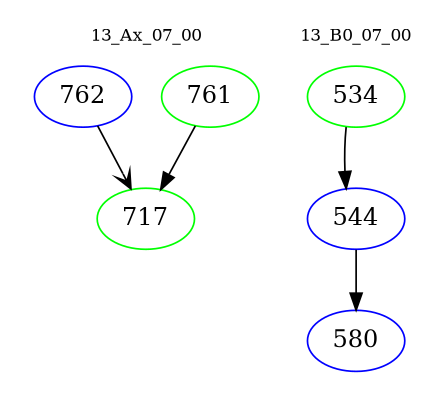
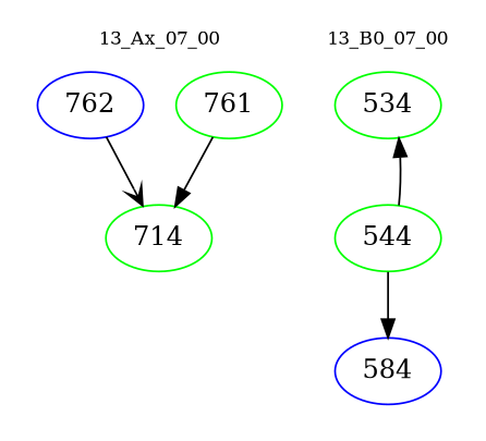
  digraph {
    node [color=green]
    edge [arrowhead=normal color=black]
    n1 [label=761]
-   n2 [label=717]
+   n2 [label=714]
    n3 [color=blue label=762]
    n4 [label=534]
-   n5 [color=blue label=544]
-   n6 [color=blue label=580]
+   n5 [label=544]
+   n6 [color=blue label=584]
    subgraph cluster_1 {
      color=white
      fontsize=10
      label="13_Ax_07_00"
      n1
      n2
      n3
    }
    subgraph cluster_2 {
      color=white
      fontsize=10
      label="13_B0_07_00"
      n4
      n5
      n6
    }
    n1 -> n2
    n3 -> n2 [arrowhead=vee]
-   n4 -> n5
+   n5 -> n4
    n5 -> n6
  }
